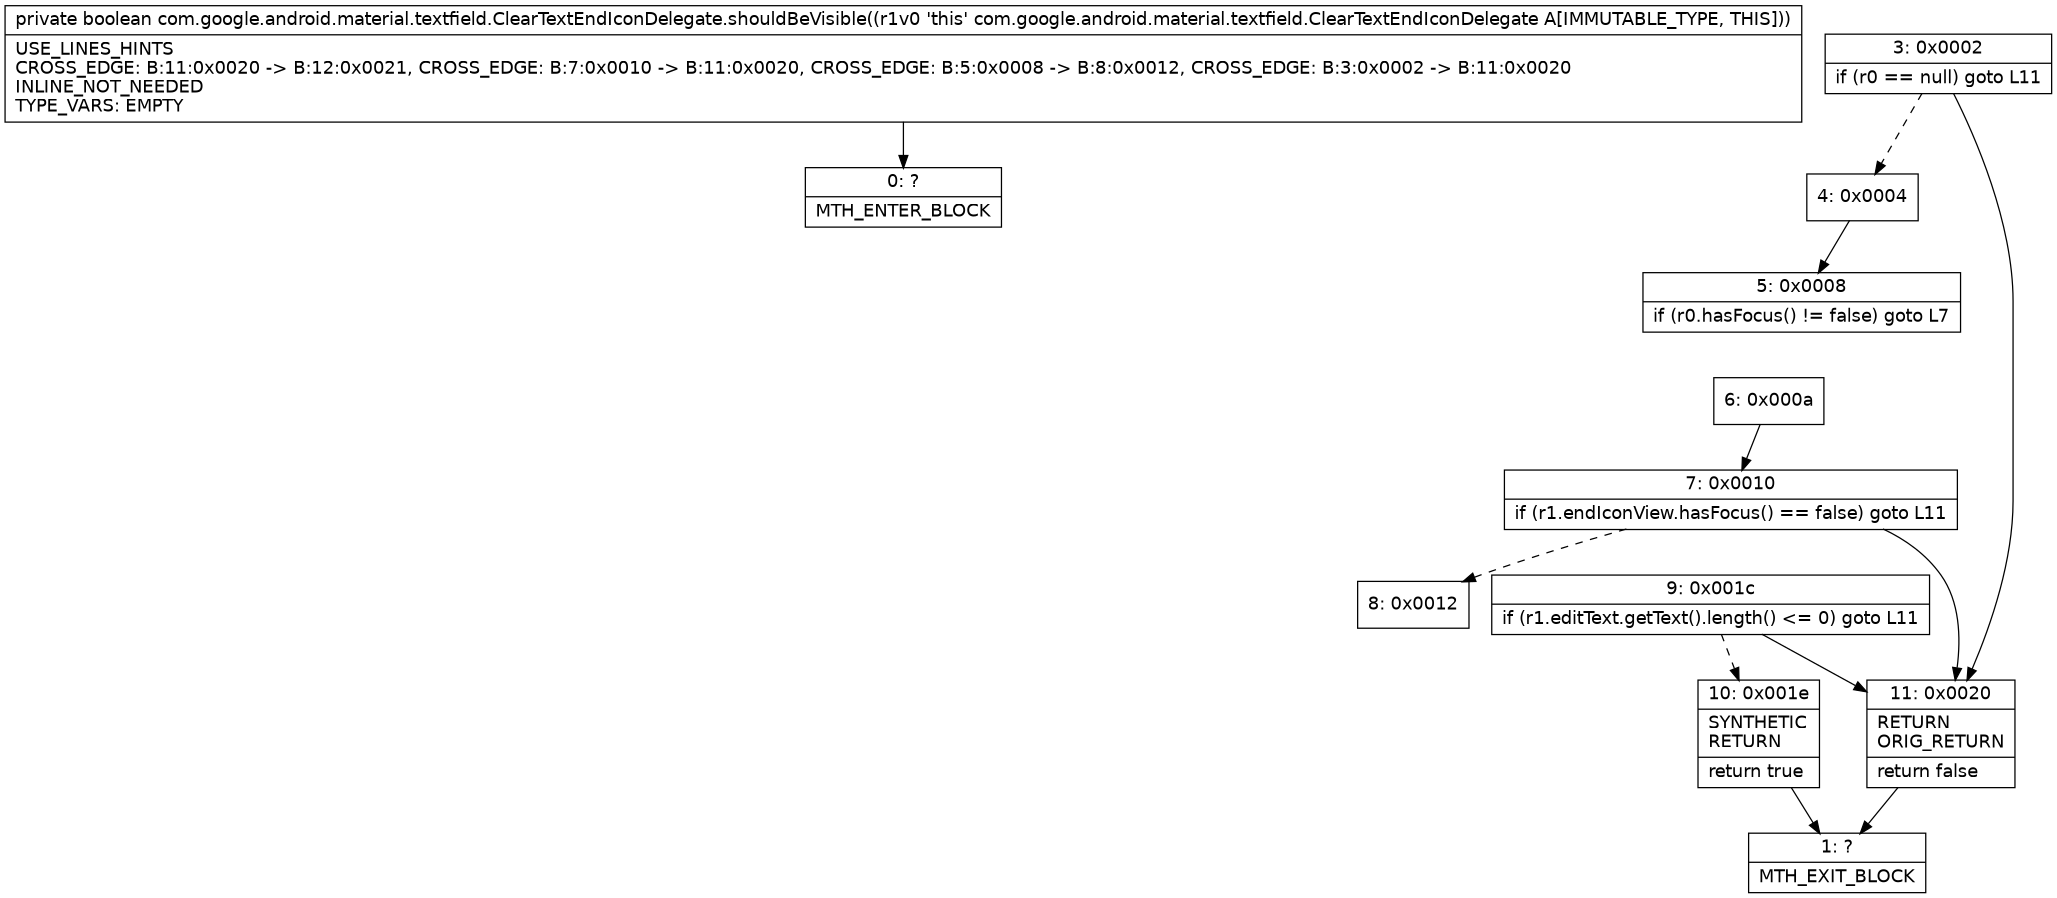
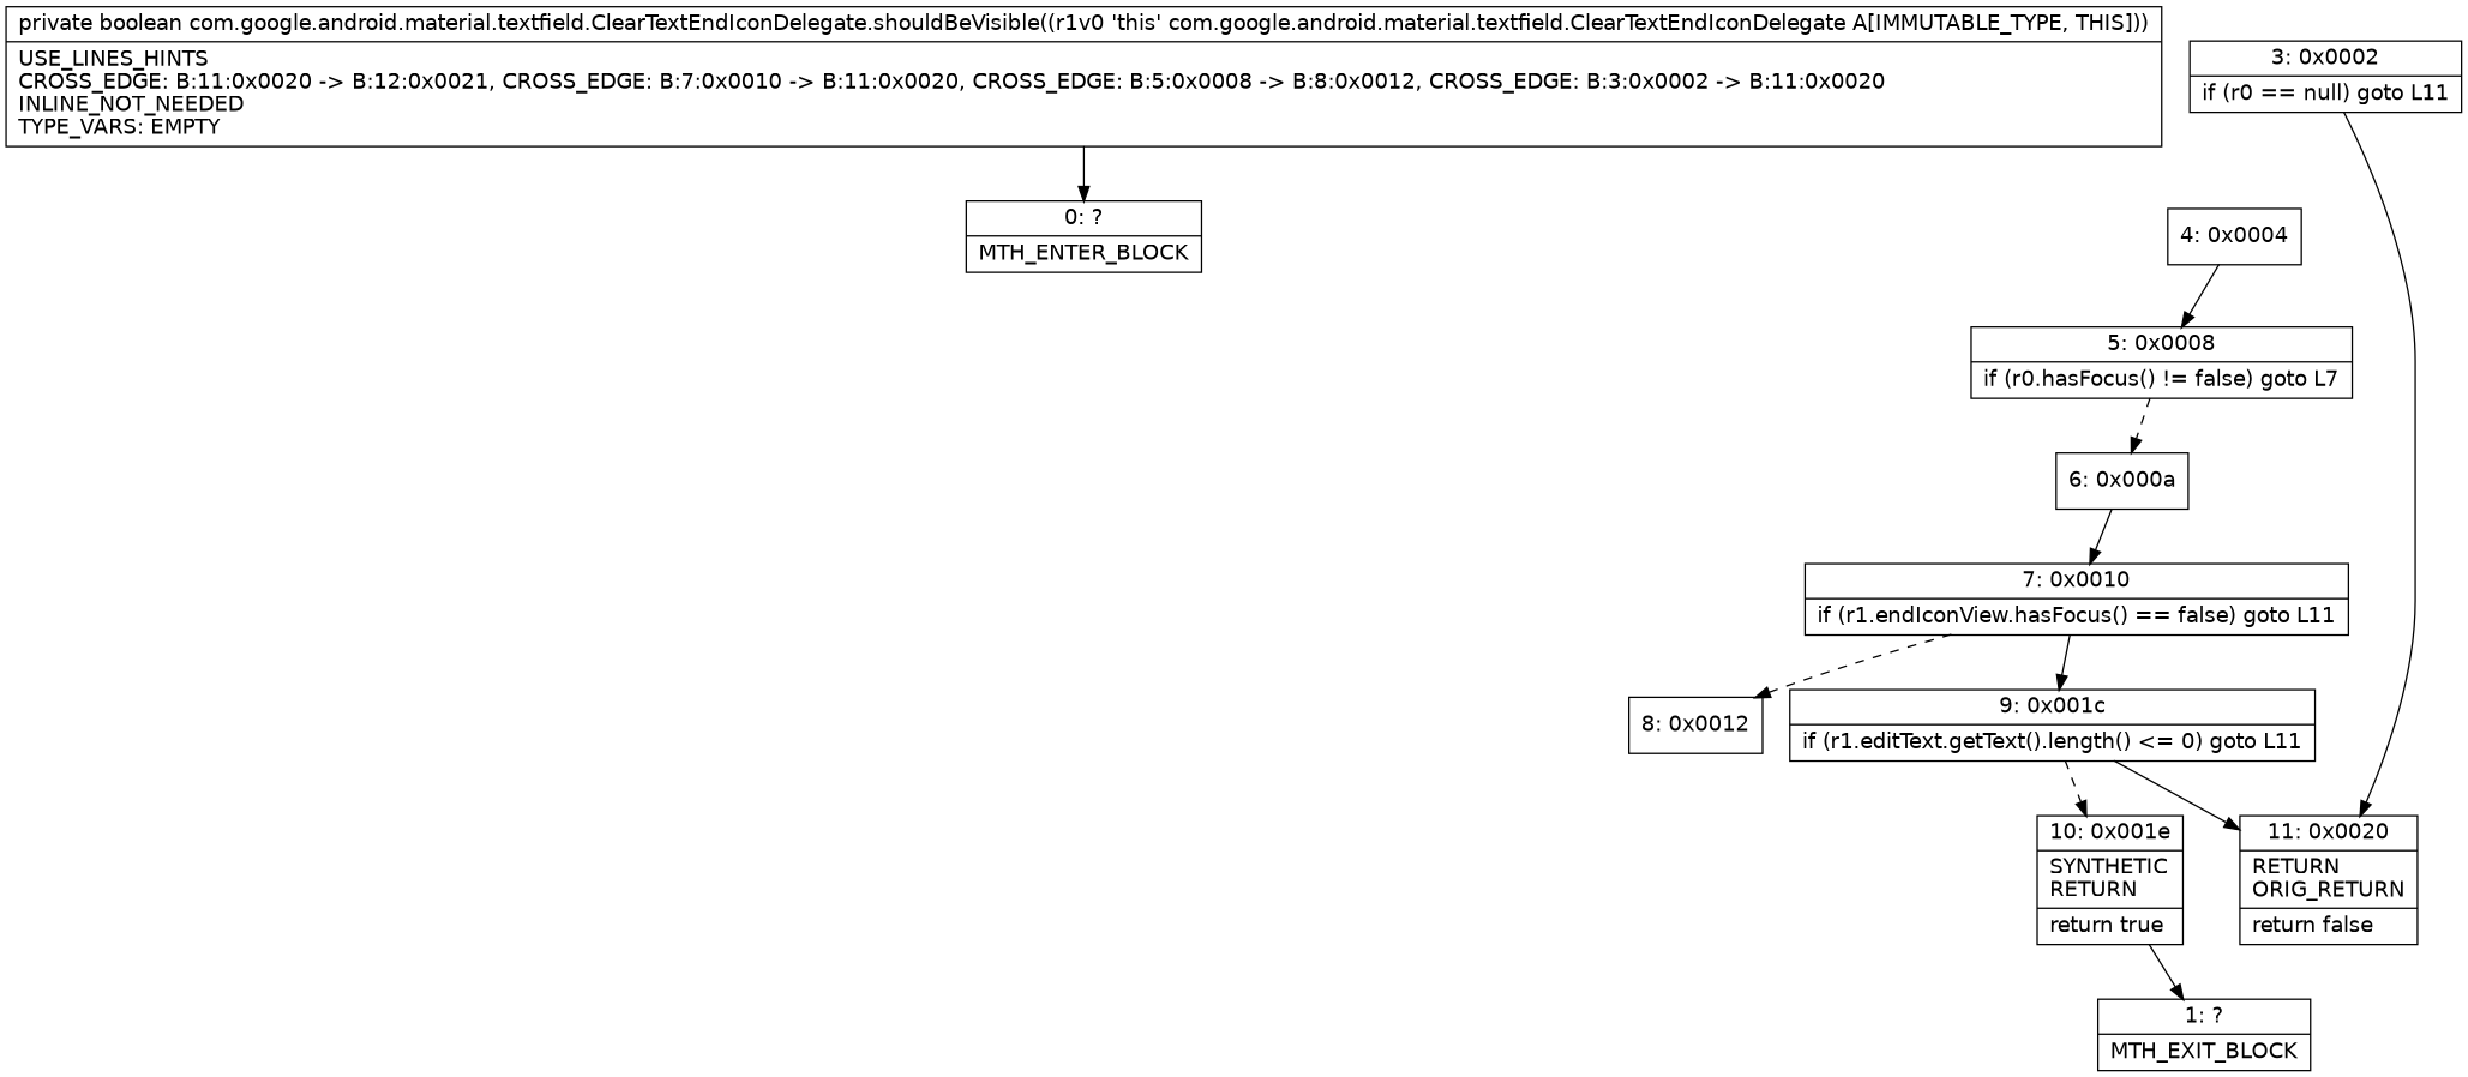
  digraph {
    fontname="DejaVu Sans"
    node [fontname="DejaVu Sans" shape=record]
    edge [fontname="DejaVu Sans"]
    n1 [label="{0\:\ ?|MTH_ENTER_BLOCK\l}"]
    n2 [label="{3\:\ 0x0002|if (r0 == null) goto L11\l}"]
    n3 [label="{4\:\ 0x0004}"]
    n4 [label="{11\:\ 0x0020|RETURN\lORIG_RETURN\l|return false\l}"]
    n5 [label="{5\:\ 0x0008|if (r0.hasFocus() != false) goto L7\l}"]
    n6 [label="{1\:\ ?|MTH_EXIT_BLOCK\l}"]
    n7 [label="{6\:\ 0x000a}"]
    n8 [label="{7\:\ 0x0010|if (r1.endIconView.hasFocus() == false) goto L11\l}"]
    n9 [label="{8\:\ 0x0012}"]
    n10 [label="{9\:\ 0x001c|if (r1.editText.getText().length() \<= 0) goto L11\l}"]
    n11 [label="{10\:\ 0x001e|SYNTHETIC\lRETURN\l|return true\l}"]
    n12 [label="{private boolean com.google.android.material.textfield.ClearTextEndIconDelegate.shouldBeVisible((r1v0 'this' com.google.android.material.textfield.ClearTextEndIconDelegate A[IMMUTABLE_TYPE, THIS]))  | USE_LINES_HINTS\lCROSS_EDGE: B:11:0x0020 \-\> B:12:0x0021, CROSS_EDGE: B:7:0x0010 \-\> B:11:0x0020, CROSS_EDGE: B:5:0x0008 \-\> B:8:0x0012, CROSS_EDGE: B:3:0x0002 \-\> B:11:0x0020\lINLINE_NOT_NEEDED\lTYPE_VARS: EMPTY\l}"]
-   n2 -> n3 [style=dashed]
    n2 -> n4
    n3 -> n5
-   n4 -> n6
+   n5 -> n7 [style=dashed]
    n7 -> n8
-   n8 -> n4
+   n8 -> n10
    n8 -> n9 [style=dashed]
    n10 -> n4
    n10 -> n11 [style=dashed]
    n11 -> n6
    n12 -> n1
  }
